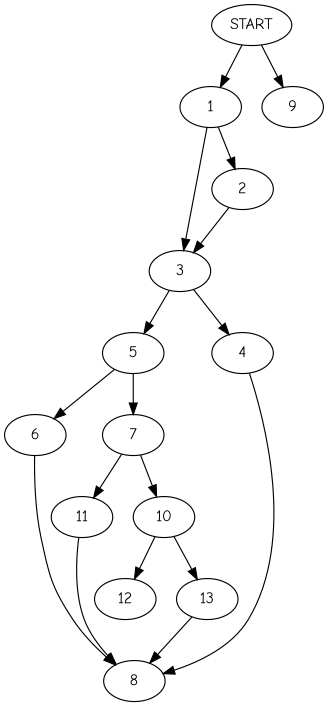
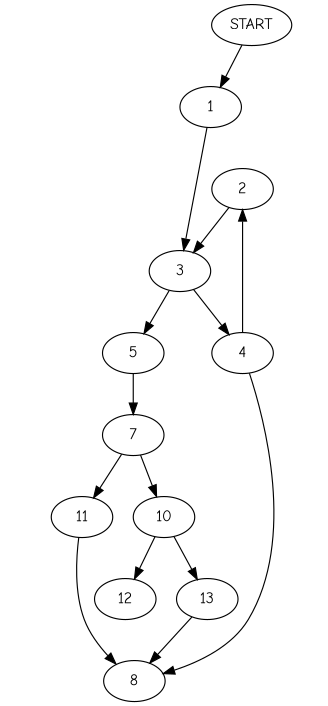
  digraph {
    fontname="Comic Neue"
    node [fontname="Comic Neue"]
    edge [fontname="Comic Neue"]
    n1 [label=START]
    1
-   9
    2
    3
    4
    5
    8
-   6
    7
    10
    11
    12
    13
    n1 -> 1
-   n1 -> 9
-   1 -> 2
+   4 -> 2
    1 -> 3
    2 -> 3
    3 -> 4
    3 -> 5
    4 -> 8
-   5 -> 6
    5 -> 7
-   6 -> 8
    7 -> 10
    7 -> 11
    10 -> 12
    10 -> 13
    11 -> 8
    13 -> 8
  }
